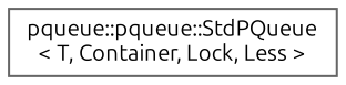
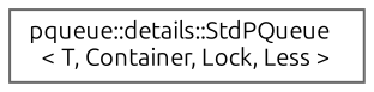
  digraph {
    rankdir=LR
    fontname=Ubuntu
-   n1 [color=grey40 fillcolor=white fontname=Ubuntu fontsize=10 height=0.2 label="pqueue::pqueue::StdPQueue\l\< T, Container, Lock, Less \>" shape=box style=filled width=0.4]
+   n1 [color=grey40 fillcolor=white fontname=Ubuntu fontsize=10 height=0.2 label="pqueue::details::StdPQueue\l\< T, Container, Lock, Less \>" shape=box style=filled width=0.4]
  }
